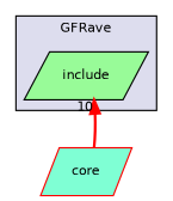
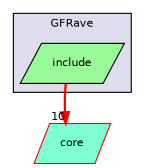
  digraph {
    compound=true
    node [fontname=Helvetica fontsize=10 shape=parallelogram style=filled]
    n1 [fillcolor=palegreen label=include pencolor=black]
    n2 [color=red fillcolor=aquamarine label=core]
    subgraph cluster_1 {
      bgcolor="#ddddee"
      fontname=Helvetica
      fontsize=10
      label=GFRave
      pencolor=black
      n1
    }
-   n2 -> n1 [headlabel=10 labeldistance=1.5 labelfontname=Helvetica labelfontsize=10 color=red style=bold]
+   n1 -> n2 [headlabel=10 labeldistance=1.5 labelfontname=Helvetica labelfontsize=10 color=red style=bold]
  }
